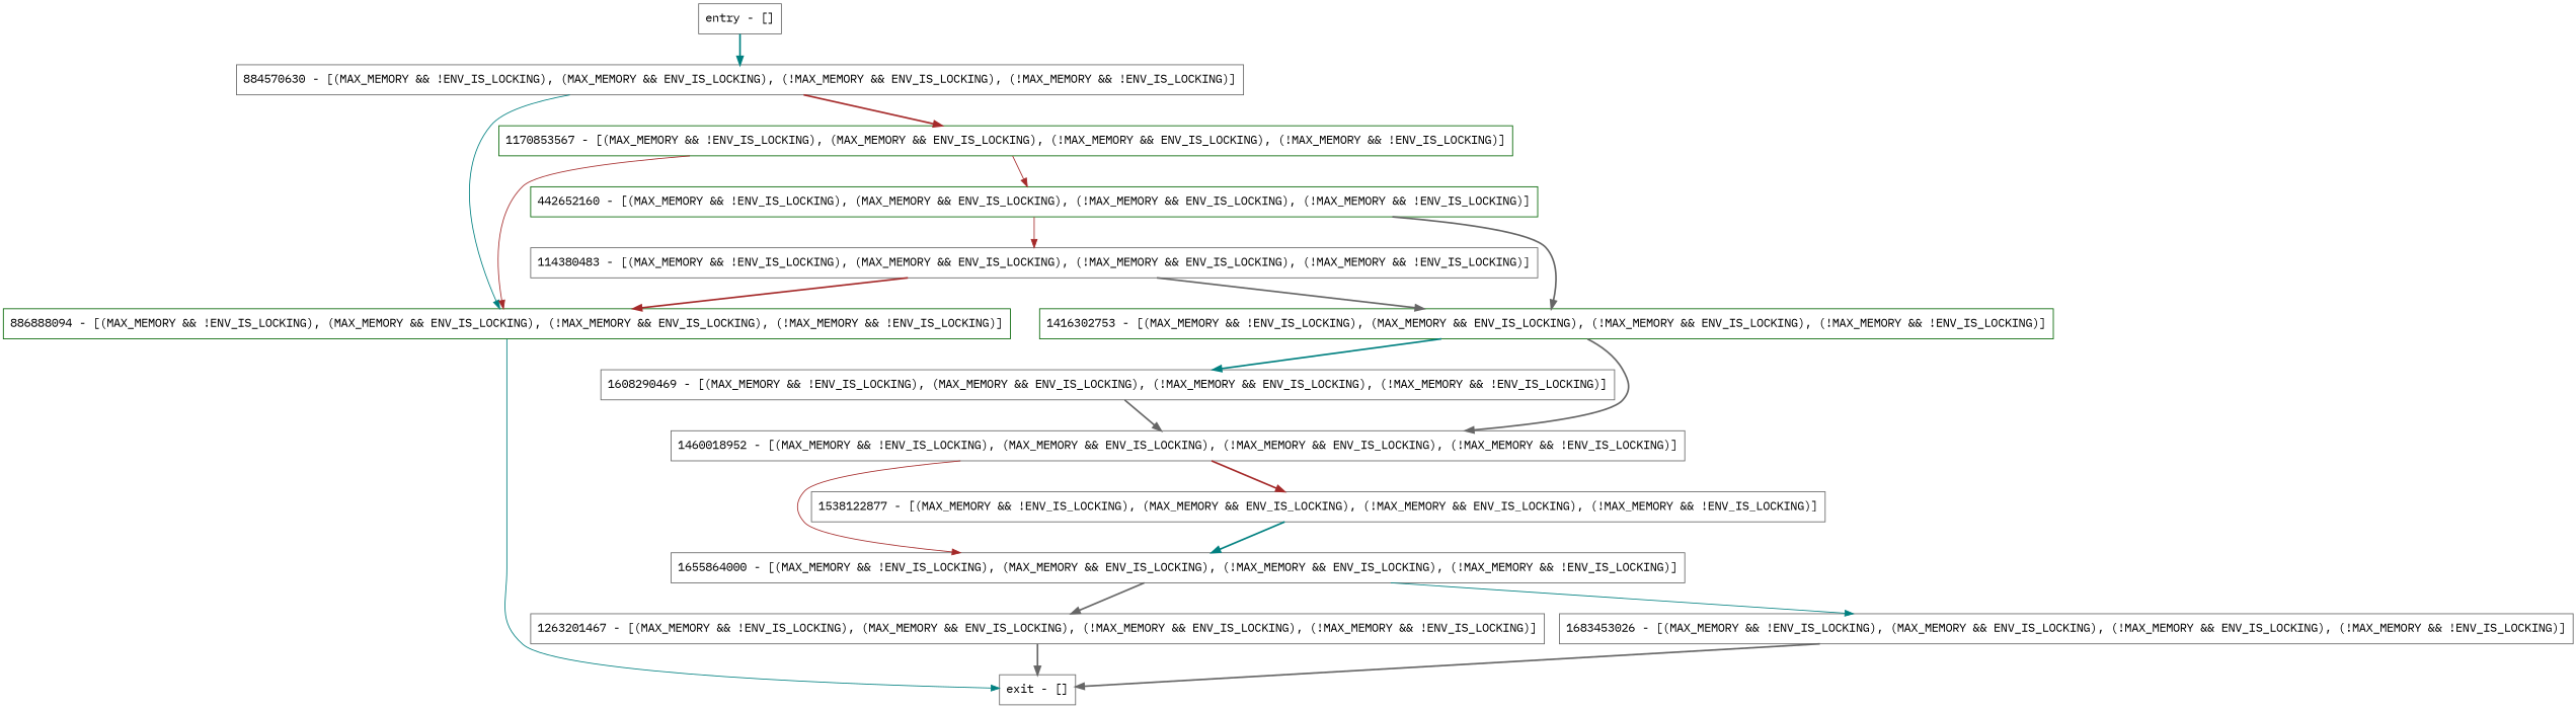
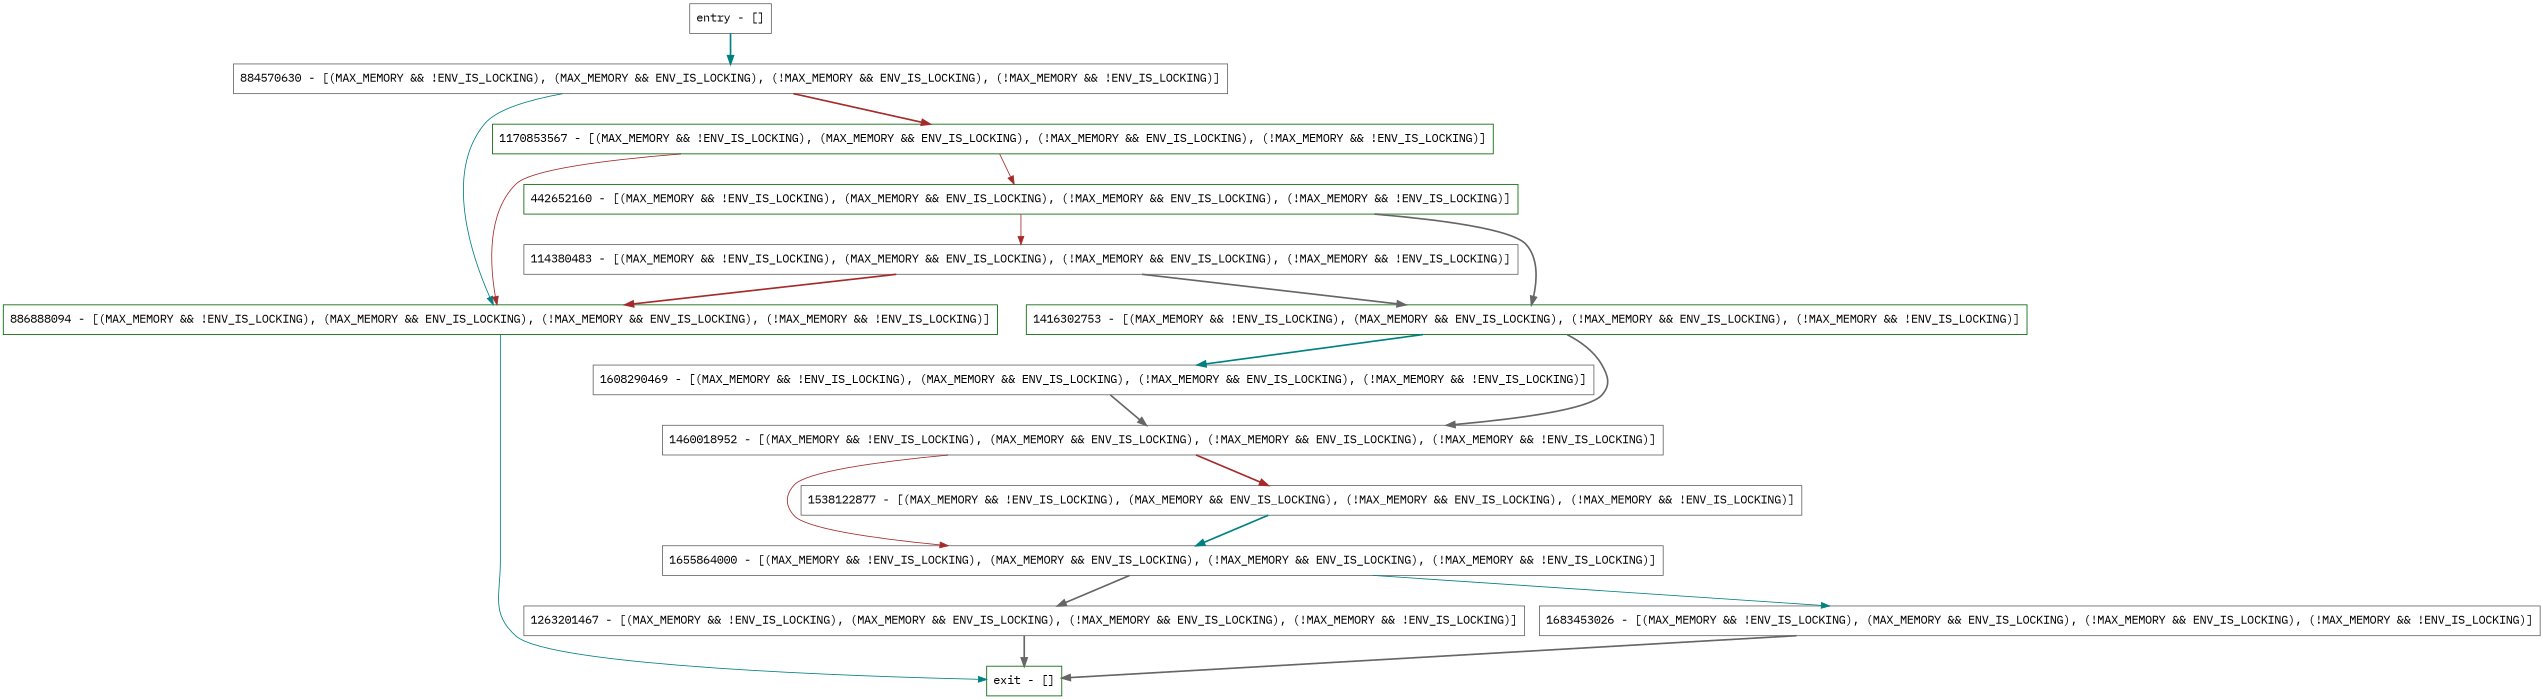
  digraph {
    fontname="IBM Plex Mono"
    node [shape=record color=gray40 fontname="IBM Plex Mono"]
    edge [color=gray40 style=bold fontname="IBM Plex Mono"]
    n1 [label="886888094 - [(MAX_MEMORY && !ENV_IS_LOCKING), (MAX_MEMORY && ENV_IS_LOCKING), (!MAX_MEMORY && ENV_IS_LOCKING), (!MAX_MEMORY && !ENV_IS_LOCKING)]" color=darkgreen]
-   n2 [label="exit - []"]
+   n2 [label="exit - []" color=darkgreen]
    n3 [label="1608290469 - [(MAX_MEMORY && !ENV_IS_LOCKING), (MAX_MEMORY && ENV_IS_LOCKING), (!MAX_MEMORY && ENV_IS_LOCKING), (!MAX_MEMORY && !ENV_IS_LOCKING)]"]
    n4 [label="1460018952 - [(MAX_MEMORY && !ENV_IS_LOCKING), (MAX_MEMORY && ENV_IS_LOCKING), (!MAX_MEMORY && ENV_IS_LOCKING), (!MAX_MEMORY && !ENV_IS_LOCKING)]"]
    n5 [label="442652160 - [(MAX_MEMORY && !ENV_IS_LOCKING), (MAX_MEMORY && ENV_IS_LOCKING), (!MAX_MEMORY && ENV_IS_LOCKING), (!MAX_MEMORY && !ENV_IS_LOCKING)]" color=darkgreen]
    n6 [label="1416302753 - [(MAX_MEMORY && !ENV_IS_LOCKING), (MAX_MEMORY && ENV_IS_LOCKING), (!MAX_MEMORY && ENV_IS_LOCKING), (!MAX_MEMORY && !ENV_IS_LOCKING)]" color=darkgreen]
    n7 [label="114380483 - [(MAX_MEMORY && !ENV_IS_LOCKING), (MAX_MEMORY && ENV_IS_LOCKING), (!MAX_MEMORY && ENV_IS_LOCKING), (!MAX_MEMORY && !ENV_IS_LOCKING)]"]
    n8 [label="1655864000 - [(MAX_MEMORY && !ENV_IS_LOCKING), (MAX_MEMORY && ENV_IS_LOCKING), (!MAX_MEMORY && ENV_IS_LOCKING), (!MAX_MEMORY && !ENV_IS_LOCKING)]"]
    n9 [label="1538122877 - [(MAX_MEMORY && !ENV_IS_LOCKING), (MAX_MEMORY && ENV_IS_LOCKING), (!MAX_MEMORY && ENV_IS_LOCKING), (!MAX_MEMORY && !ENV_IS_LOCKING)]"]
    n10 [label="entry - []"]
    n11 [label="884570630 - [(MAX_MEMORY && !ENV_IS_LOCKING), (MAX_MEMORY && ENV_IS_LOCKING), (!MAX_MEMORY && ENV_IS_LOCKING), (!MAX_MEMORY && !ENV_IS_LOCKING)]"]
    n12 [label="1170853567 - [(MAX_MEMORY && !ENV_IS_LOCKING), (MAX_MEMORY && ENV_IS_LOCKING), (!MAX_MEMORY && ENV_IS_LOCKING), (!MAX_MEMORY && !ENV_IS_LOCKING)]" color=darkgreen]
    n13 [label="1263201467 - [(MAX_MEMORY && !ENV_IS_LOCKING), (MAX_MEMORY && ENV_IS_LOCKING), (!MAX_MEMORY && ENV_IS_LOCKING), (!MAX_MEMORY && !ENV_IS_LOCKING)]"]
    n14 [label="1683453026 - [(MAX_MEMORY && !ENV_IS_LOCKING), (MAX_MEMORY && ENV_IS_LOCKING), (!MAX_MEMORY && ENV_IS_LOCKING), (!MAX_MEMORY && !ENV_IS_LOCKING)]"]
    n1 -> n2 [color=teal style=solid]
    n3 -> n4
    n4 -> n8 [color=brown style=solid]
    n4 -> n9 [color=brown]
    n5 -> n6
    n5 -> n7 [color=brown style=solid]
    n6 -> n3 [color=teal]
    n6 -> n4
    n7 -> n1 [color=brown]
    n7 -> n6
    n8 -> n13
    n8 -> n14 [color=teal style=solid]
    n9 -> n8 [color=teal]
    n10 -> n11 [color=teal]
    n11 -> n1 [color=teal style=solid]
    n11 -> n12 [color=brown]
    n12 -> n1 [color=brown style=solid]
    n12 -> n5 [color=brown style=solid]
    n13 -> n2
    n14 -> n2
  }
